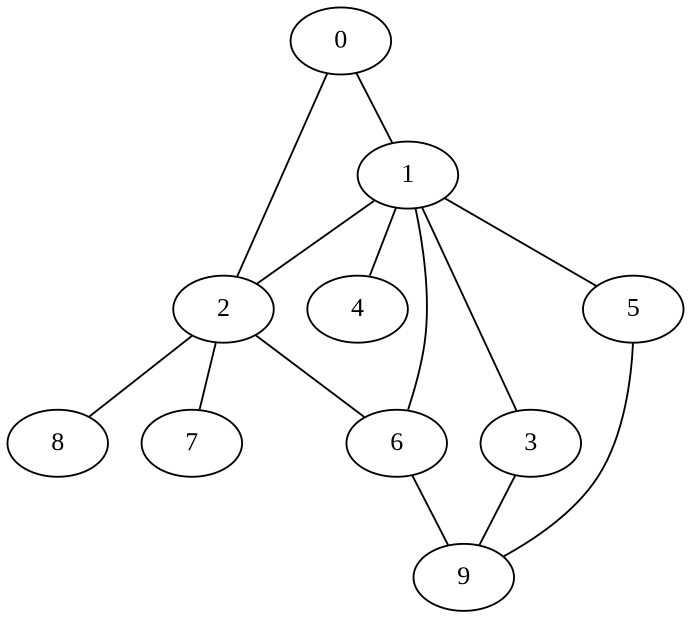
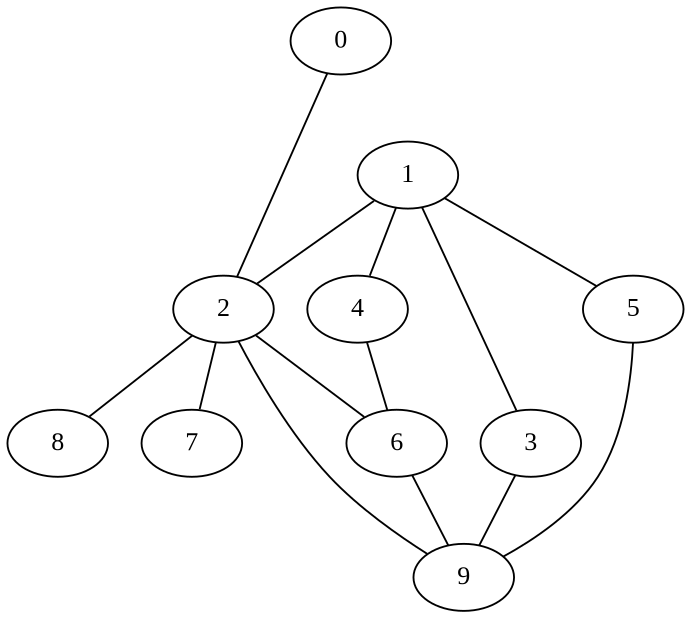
  graph {
    fontname="Liberation Serif"
    node [fontname="Liberation Serif"]
    edge [fontname="Liberation Serif"]
    0
    1
    2
    3
    4
    5
    8
    6
    7
    9
-   0 -- 1
    0 -- 2
    1 -- 2
    1 -- 3
    1 -- 4
    1 -- 5
    2 -- 8
    2 -- 6
    2 -- 7
+   2 -- 9
    3 -- 9
-   1 -- 6
+   4 -- 6
    5 -- 9
    6 -- 9
  }
